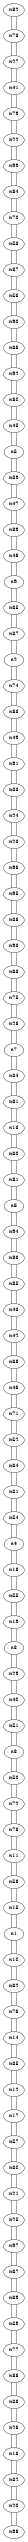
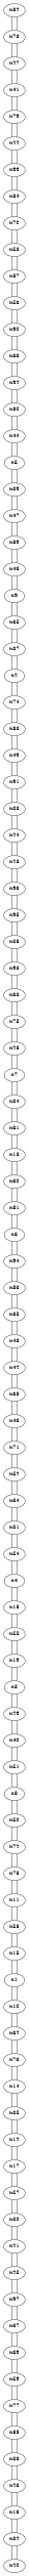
  graph {
    n82
    n73
    n1
    n10
    n15
    n62
    n58
    n2
    n37
    n74
    n65
    n83
    n3
    n19
    n29
    n55
    n40
    n4
    n18
    n54
    n31
    n5
    n39
-   n44 [label=n45]
+   n44
    n47
    n80
    n6
    n81
    n94
    n60
    n86
    n7
    n28
    n34
    n75
    n61
    n8
    n50
    n51
    n72
    n9
    n48
    n89
    n76
    n11
    n78
    n12
    n17
    n35
    n57
    n14
    n13
    n16
    n26
    n32
    n36
    n20
    n30
-   n98
    n21
    n25
    n97
    n22
    n79
    n99
    n41
    n84
    n23
    n24
    n96
    n33
    n95
    n91
    n67
    n88
    n27
    n63
    n64
    n52
    n49
    n77
    n38
    n93
    n42
    n43
    n68
    n85
    n46
    n92
    n71
    n53
    n70
    n87
    n56
    n90
    n66
    n59
    n69
    n82 -- n73
    n73 -- n82
    n73 -- n27
    n1 -- n10
    n1 -- n15
    n10 -- n1
    n10 -- n62
    n15 -- n1
    n15 -- n58
    n62 -- n10
    n62 -- n76
    n58 -- n15
    n58 -- n11
    n2 -- n37
    n2 -- n74
    n37 -- n2
    n37 -- n65
    n74 -- n2
    n74 -- n83
    n65 -- n37
    n65 -- n9
    n83 -- n74
    n83 -- n49
    n3 -- n19
    n3 -- n29
    n19 -- n3
    n19 -- n55
    n29 -- n3
    n29 -- n40
    n55 -- n19
    n55 -- n18
    n40 -- n29
    n40 -- n51
    n4 -- n18
    n4 -- n54
    n18 -- n55
    n18 -- n4
    n54 -- n4
    n54 -- n31
    n31 -- n54
    n31 -- n64
    n5 -- n39
    n5 -- n44
    n39 -- n5
    n39 -- n47
    n44 -- n5
    n44 -- n80
    n47 -- n39
    n47 -- n89
    n80 -- n44
    n80 -- n92
    n6 -- n81
    n6 -- n94
    n81 -- n6
    n81 -- n60
    n94 -- n6
    n94 -- n86
    n60 -- n81
    n60 -- n13
    n86 -- n94
    n86 -- n85
    n7 -- n28
    n7 -- n34
    n28 -- n7
    n28 -- n75
    n34 -- n7
    n34 -- n61
    n75 -- n28
    n75 -- n63
    n61 -- n34
    n61 -- n13
    n8 -- n50
    n8 -- n51
    n50 -- n8
    n50 -- n72
    n51 -- n40
    n51 -- n8
    n72 -- n50
    n72 -- n78
    n9 -- n65
    n9 -- n48
    n48 -- n9
    n48 -- n89
    n89 -- n47
    n89 -- n48
    n76 -- n62
    n76 -- n14
    n11 -- n58
    n11 -- n78
    n78 -- n72
    n78 -- n11
    n12 -- n17
    n12 -- n35
    n17 -- n12
    n17 -- n57
    n35 -- n12
    n35 -- n14
    n57 -- n17
    n57 -- n30
    n14 -- n76
    n14 -- n35
    n13 -- n60
    n13 -- n61
    n16 -- n26
    n16 -- n32
    n26 -- n16
    n26 -- n36
    n32 -- n16
    n32 -- n20
    n36 -- n26
    n36 -- n88
    n20 -- n32
-   n20 -- n98
    n30 -- n57
    n30 -- n21
-   n98 -- n20
    n21 -- n30
    n21 -- n25
    n25 -- n21
    n25 -- n97
    n97 -- n25
    n97 -- n67
    n22 -- n79
    n22 -- n99
    n79 -- n22
    n79 -- n41
    n99 -- n22
    n99 -- n84
    n41 -- n79
    n41 -- n27
    n84 -- n99
    n84 -- n70
    n23 -- n24
    n23 -- n96
    n24 -- n23
    n24 -- n33
    n96 -- n23
    n96 -- n95
    n33 -- n24
    n33 -- n91
    n95 -- n96
    n95 -- n38
    n91 -- n33
    n91 -- n49
    n67 -- n97
    n67 -- n69
    n88 -- n36
    n88 -- n77
    n27 -- n73
    n27 -- n41
    n63 -- n75
    n63 -- n93
    n64 -- n31
    n64 -- n52
    n52 -- n64
    n52 -- n71
    n49 -- n83
    n49 -- n91
    n77 -- n88
    n77 -- n59
    n38 -- n95
    n38 -- n93
    n93 -- n63
    n93 -- n38
    n42 -- n43
    n42 -- n68
    n43 -- n42
    n43 -- n85
    n68 -- n42
    n68 -- n46
    n85 -- n86
    n85 -- n43
    n46 -- n68
    n46 -- n71
    n92 -- n80
    n92 -- n66
    n71 -- n52
    n71 -- n46
    n53 -- n70
    n53 -- n87
    n70 -- n84
    n70 -- n53
    n87 -- n53
    n87 -- n56
    n56 -- n87
    n56 -- n90
    n90 -- n56
    n90 -- n66
    n66 -- n92
    n66 -- n90
    n59 -- n77
    n59 -- n69
    n69 -- n67
    n69 -- n59
  }
